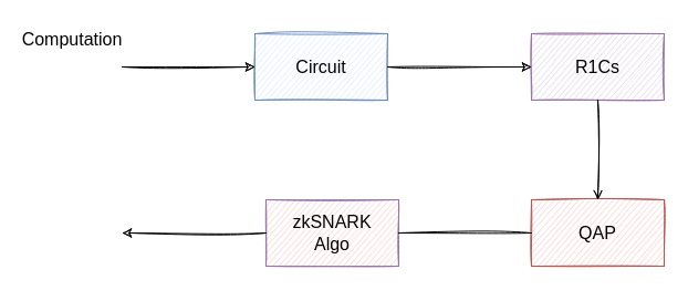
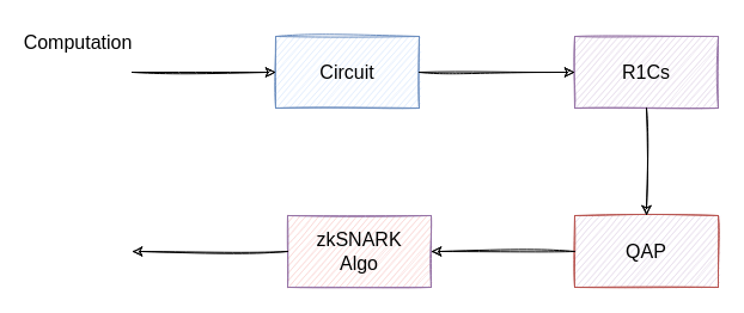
  <mxCell id="0" />
  <mxCell id="1" parent="0" />
  <mxCell id="2" value="Circuit" style="rounded=0;whiteSpace=wrap;html=1;sketch=1;fillColor=#dae8fc;strokeColor=#6c8ebf;fontSize=16;" parent="1" vertex="1"><mxGeometry x="230" y="30" width="120" height="60" as="geometry" /></mxCell>
  <mxCell id="3" value="" style="endArrow=classic;html=1;rounded=0;entryX=0;entryY=0.5;entryDx=0;entryDy=0;sketch=1;fontSize=16;" parent="1" target="2" edge="1"><mxGeometry width="50" height="50" relative="1" as="geometry"><mxPoint x="110" y="60" as="sourcePoint" /><mxPoint x="210" y="20" as="targetPoint" /></mxGeometry></mxCell>
  <mxCell id="4" value="Computation" style="text;html=1;strokeColor=none;fillColor=none;align=center;verticalAlign=middle;whiteSpace=wrap;rounded=0;sketch=1;fontSize=16;" parent="1" vertex="1"><mxGeometry x="20" y="20" width="90" height="30" as="geometry" /></mxCell>
  <mxCell id="5" value="R1Cs" style="rounded=0;whiteSpace=wrap;html=1;sketch=1;fillColor=#e1d5e7;strokeColor=#9673a6;fontSize=16;" parent="1" vertex="1"><mxGeometry x="480" y="30" width="120" height="60" as="geometry" /></mxCell>
  <mxCell id="6" value="" style="endArrow=classic;html=1;rounded=0;exitX=1;exitY=0.5;exitDx=0;exitDy=0;entryX=0;entryY=0.5;entryDx=0;entryDy=0;sketch=1;fontSize=16;" parent="1" source="2" target="5" edge="1"><mxGeometry width="50" height="50" relative="1" as="geometry"><mxPoint x="420" y="90" as="sourcePoint" /><mxPoint x="470" y="40" as="targetPoint" /></mxGeometry></mxCell>
- <mxCell id="7" value="QAP" style="rounded=0;whiteSpace=wrap;html=1;sketch=1;fillColor=#f8cecc;strokeColor=#b85450;fontSize=16;" parent="1" vertex="1"><mxGeometry x="480" y="180" width="120" height="60" as="geometry" /></mxCell>
+ <mxCell id="7" value="QAP" style="rounded=0;whiteSpace=wrap;html=1;sketch=1;fillColor=#e1d5e7;strokeColor=#b85450;fontSize=16;" parent="1" vertex="1"><mxGeometry x="480" y="180" width="120" height="60" as="geometry" /></mxCell>
  <mxCell id="8" value="zkSNARK&lt;br style=&quot;font-size: 16px;&quot;&gt;Algo" style="rounded=0;whiteSpace=wrap;html=1;sketch=1;fillColor=#f8cecc;strokeColor=#9673a6;fontSize=16;" parent="1" vertex="1"><mxGeometry x="240" y="180" width="120" height="60" as="geometry" /></mxCell>
- <mxCell id="9" value="" style="endArrow=open;html=1;rounded=0;exitX=0.5;exitY=1;exitDx=0;exitDy=0;entryX=0.5;entryY=0;entryDx=0;entryDy=0;sketch=1;fontSize=16;" parent="1" source="5" target="7" edge="1"><mxGeometry width="50" height="50" relative="1" as="geometry"><mxPoint x="610" y="160" as="sourcePoint" /><mxPoint x="660" y="110" as="targetPoint" /></mxGeometry></mxCell>
- <mxCell id="10" value="" style="endArrow=none;html=1;rounded=0;exitX=0;exitY=0.5;exitDx=0;exitDy=0;sketch=1;fontSize=16;" parent="1" source="7" target="8" edge="1"><mxGeometry width="50" height="50" relative="1" as="geometry"><mxPoint x="350" y="210" as="sourcePoint" /><mxPoint x="400" y="160" as="targetPoint" /></mxGeometry></mxCell>
+ <mxCell id="9" value="" style="endArrow=classic;html=1;rounded=0;exitX=0.5;exitY=1;exitDx=0;exitDy=0;entryX=0.5;entryY=0;entryDx=0;entryDy=0;sketch=1;fontSize=16;" parent="1" source="5" target="7" edge="1"><mxGeometry width="50" height="50" relative="1" as="geometry"><mxPoint x="610" y="160" as="sourcePoint" /><mxPoint x="660" y="110" as="targetPoint" /></mxGeometry></mxCell>
+ <mxCell id="10" value="" style="endArrow=classic;html=1;rounded=0;exitX=0;exitY=0.5;exitDx=0;exitDy=0;sketch=1;fontSize=16;" parent="1" source="7" target="8" edge="1"><mxGeometry width="50" height="50" relative="1" as="geometry"><mxPoint x="350" y="210" as="sourcePoint" /><mxPoint x="400" y="160" as="targetPoint" /></mxGeometry></mxCell>
  <mxCell id="11" value="" style="endArrow=classic;html=1;rounded=0;exitX=0;exitY=0.5;exitDx=0;exitDy=0;sketch=1;fontSize=16;" parent="1" source="8" edge="1"><mxGeometry width="50" height="50" relative="1" as="geometry"><mxPoint x="40" y="210" as="sourcePoint" /><mxPoint x="110" y="210" as="targetPoint" /></mxGeometry></mxCell>
